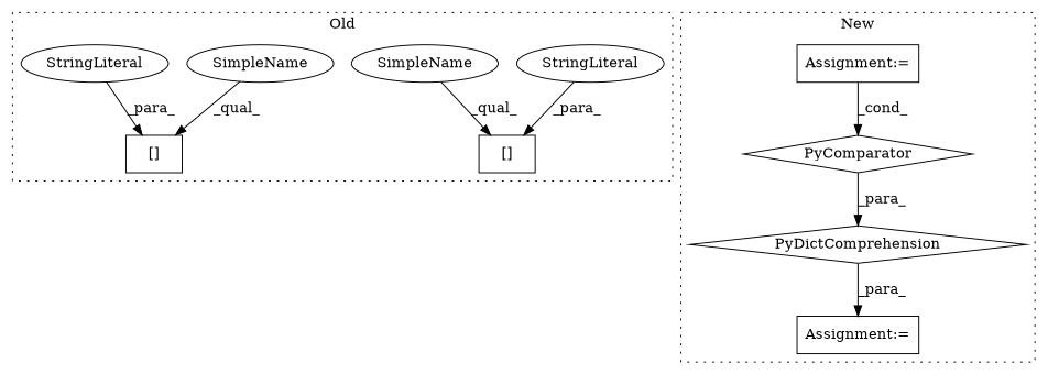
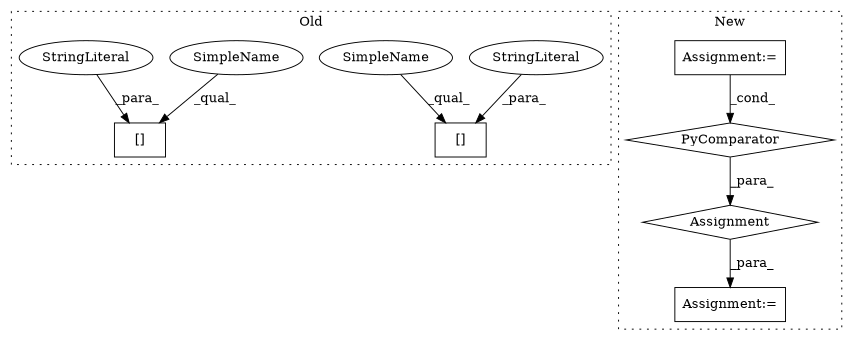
  digraph {
    node [a=2 l="6,1" s=12943 shape=box]
    n1 [label="[]" s="12673,12698"]
    n2 [a=45 l=19 label=StringLiteral s=12679 shape=ellipse]
    n3 [label="[]" s="12590,12610"]
    n4 [a=45 l=14 label=StringLiteral s=12596 shape=ellipse]
    n5 [a=42 l=5 label=SimpleName s=12673 shape=ellipse]
    n6 [a=42 l=5 label=SimpleName s=12590 shape=ellipse]
-   n7 [a=110 l=168 label=PyDictComprehension s=12839 shape=diamond]
+   n7 [a=110 l=168 label=Assignment s=12839 shape=diamond]
    n8 [a=113 l=56 label=PyComparator shape=diamond]
    n9 [a=7 l=56 label="Assignment:="]
    n10 [a=7 l=12 label="Assignment:=" s=12827]
    subgraph cluster_1 {
      label=Old
      style=dotted
      n1
      n2
      n3
      n4
      n5
      n6
    }
    subgraph cluster_2 {
      label=New
      style=dotted
      n7
      n8
      n9
      n10
    }
    n2 -> n1 [label=_para_]
    n4 -> n3 [label=_para_]
    n5 -> n1 [label=_qual_]
    n6 -> n3 [label=_qual_]
    n7 -> n10 [label=_para_]
    n8 -> n7 [label=_para_]
    n9 -> n8 [label=_cond_]
  }
